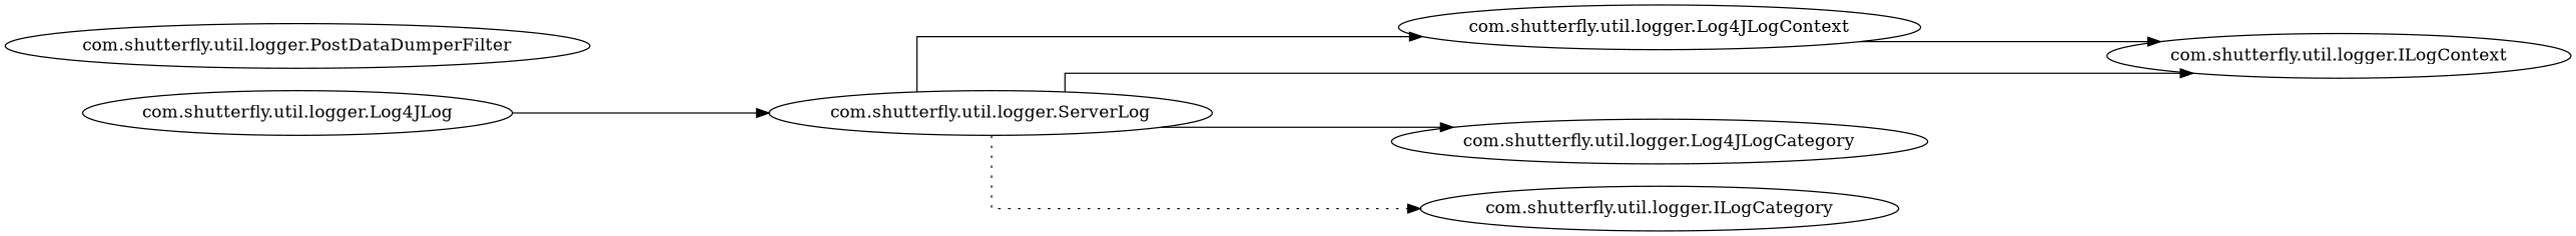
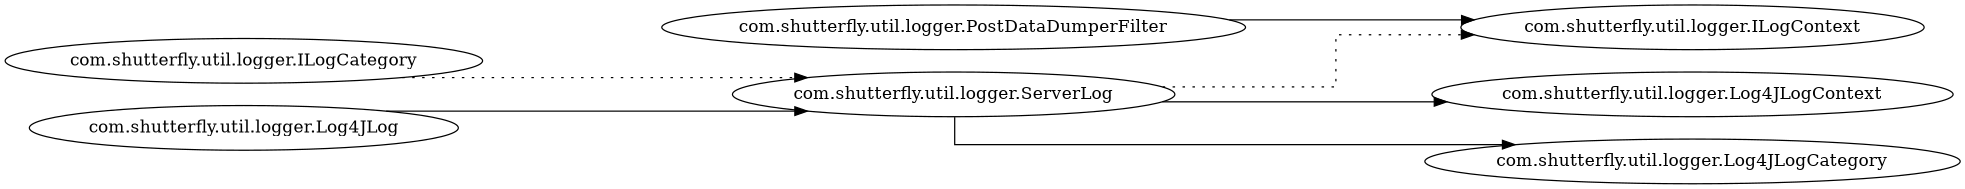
  digraph {
    concentrate=true
    rankdir=LR
    ranksep=2.0
    splines=ortho
    edge [style=solid]
    "com.shutterfly.util.logger.Log4JLogContext"
    "com.shutterfly.util.logger.ILogContext"
    "com.shutterfly.util.logger.PostDataDumperFilter"
    "com.shutterfly.util.logger.ServerLog"
    "com.shutterfly.util.logger.Log4JLogCategory"
    "com.shutterfly.util.logger.ILogCategory"
    "com.shutterfly.util.logger.Log4JLog"
-   "com.shutterfly.util.logger.Log4JLogContext" -> "com.shutterfly.util.logger.ILogContext"
+   "com.shutterfly.util.logger.PostDataDumperFilter" -> "com.shutterfly.util.logger.ILogContext"
    "com.shutterfly.util.logger.ServerLog" -> "com.shutterfly.util.logger.Log4JLogContext"
-   "com.shutterfly.util.logger.ServerLog" -> "com.shutterfly.util.logger.ILogContext"
+   "com.shutterfly.util.logger.ServerLog" -> "com.shutterfly.util.logger.ILogContext" [style=dotted]
    "com.shutterfly.util.logger.ServerLog" -> "com.shutterfly.util.logger.Log4JLogCategory"
-   "com.shutterfly.util.logger.ServerLog" -> "com.shutterfly.util.logger.ILogCategory" [style=dotted]
+   "com.shutterfly.util.logger.ILogCategory" -> "com.shutterfly.util.logger.ServerLog" [style=dotted]
    "com.shutterfly.util.logger.Log4JLog" -> "com.shutterfly.util.logger.ServerLog"
  }
